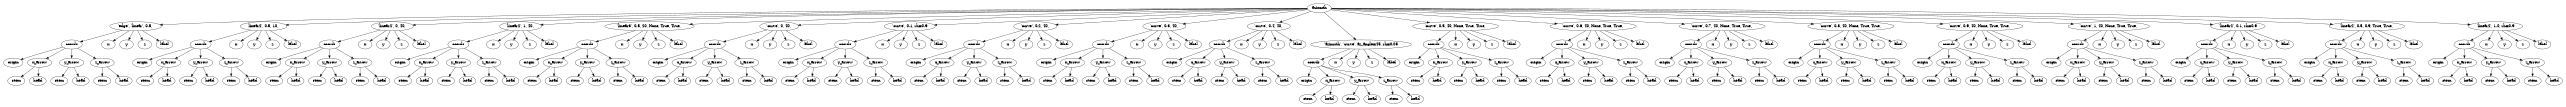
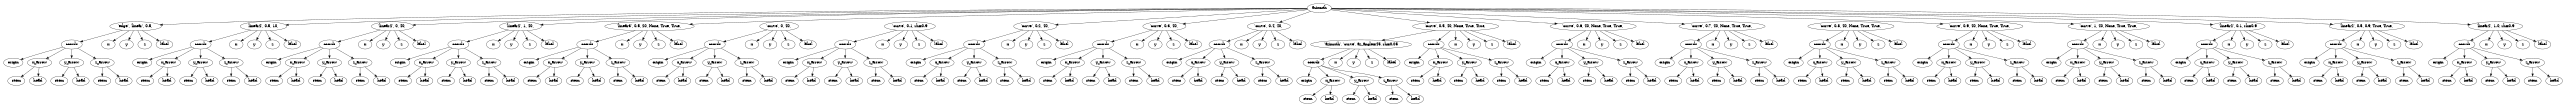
  digraph {
    n1 [label=azimuth]
    n2 [label="'edge',\ 'linear',\ 0\.5,\ "]
    n3 [label="'linear2',\ 0\.5,\ 10,\ "]
    n4 [label="'linear2',\ 0,\ 40,\ "]
    n5 [label="'linear2',\ 1,\ 40,\ "]
    n6 [label="'linear3',\ 0\.5,\ 20,\ None,\ True,\ True,\ "]
    n7 [label="'curve',\ 0,\ 40,\ "]
    n8 [label="'curve',\ 0\.1,\ rh=0\.9"]
    n9 [label="'curve',\ 0\.2,\ 40,\ "]
    n10 [label="'curve',\ 0\.3,\ 40,\ "]
    n11 [label="'curve',\ 0\.4,\ 40,\ "]
    n12 [label="'curve',\ 0\.5,\ 40,\ None,\ True,\ True,\ "]
    n13 [label="'curve',\ 0\.6,\ 40,\ None,\ True,\ True,\ "]
    n14 [label="'curve',\ 0\.7,\ 40,\ None,\ True,\ True,\ "]
    n15 [label="'curve',\ 0\.8,\ 40,\ None,\ True,\ True,\ "]
    n16 [label="'curve',\ 0\.9,\ 40,\ None,\ True,\ True,\ "]
    n17 [label="'curve',\ 1,\ 40,\ None,\ True,\ True,\ "]
    n18 [label="'azimuth',\ 'curve',\ az_angle=45,\ rh=0\.05"]
    n19 [label="'linear2',\ 0\.1,\ rh=0\.9"]
    n20 [label="'linear2',\ 0\.5,\ 0\.9,\ True,\ True,\ "]
    n21 [label="'linear2',\ 1\.0,\ rh=0\.9"]
    n22 [label=coords]
    n23 [label=x]
    n24 [label=y]
    n25 [label=z]
    n26 [label=label]
    n27 [label=coords]
    n28 [label=x]
    n29 [label=y]
    n30 [label=z]
    n31 [label=label]
    n32 [label=coords]
    n33 [label=x]
    n34 [label=y]
    n35 [label=z]
    n36 [label=label]
    n37 [label=coords]
    n38 [label=x]
    n39 [label=y]
    n40 [label=z]
    n41 [label=label]
    n42 [label=coords]
    n43 [label=x]
    n44 [label=y]
    n45 [label=z]
    n46 [label=label]
    n47 [label=coords]
    n48 [label=x]
    n49 [label=y]
    n50 [label=z]
    n51 [label=label]
    n52 [label=coords]
    n53 [label=x]
    n54 [label=y]
    n55 [label=z]
    n56 [label=label]
    n57 [label=coords]
    n58 [label=x]
    n59 [label=y]
    n60 [label=z]
    n61 [label=label]
    n62 [label=coords]
    n63 [label=x]
    n64 [label=y]
    n65 [label=z]
    n66 [label=label]
    n67 [label=coords]
    n68 [label=x]
    n69 [label=y]
    n70 [label=z]
    n71 [label=label]
    n72 [label=coords]
    n73 [label=x]
    n74 [label=y]
    n75 [label=z]
    n76 [label=label]
    n77 [label=coords]
    n78 [label=x]
    n79 [label=y]
    n80 [label=z]
    n81 [label=label]
    n82 [label=coords]
    n83 [label=x]
    n84 [label=y]
    n85 [label=z]
    n86 [label=label]
    n87 [label=coords]
    n88 [label=x]
    n89 [label=y]
    n90 [label=z]
    n91 [label=label]
    n92 [label=coords]
    n93 [label=x]
    n94 [label=y]
    n95 [label=z]
    n96 [label=label]
    n97 [label=coords]
    n98 [label=x]
    n99 [label=y]
    n100 [label=z]
    n101 [label=label]
    n102 [label=coords]
    n103 [label=x]
    n104 [label=y]
    n105 [label=z]
    n106 [label=label]
    n107 [label=coords]
    n108 [label=x]
    n109 [label=y]
    n110 [label=z]
    n111 [label=label]
    n112 [label=coords]
    n113 [label=x]
    n114 [label=y]
    n115 [label=z]
    n116 [label=label]
    n117 [label=coords]
    n118 [label=x]
    n119 [label=y]
    n120 [label=z]
    n121 [label=label]
    n122 [label=origin]
    n123 [label=x_arrow]
    n124 [label=y_arrow]
    n125 [label=z_arrow]
    n126 [label=stem]
    n127 [label=head]
    n128 [label=stem]
    n129 [label=head]
    n130 [label=stem]
    n131 [label=head]
    n132 [label=origin]
    n133 [label=x_arrow]
    n134 [label=y_arrow]
    n135 [label=z_arrow]
    n136 [label=stem]
    n137 [label=head]
    n138 [label=stem]
    n139 [label=head]
    n140 [label=stem]
    n141 [label=head]
    n142 [label=origin]
    n143 [label=x_arrow]
    n144 [label=y_arrow]
    n145 [label=z_arrow]
    n146 [label=stem]
    n147 [label=head]
    n148 [label=stem]
    n149 [label=head]
    n150 [label=stem]
    n151 [label=head]
    n152 [label=origin]
    n153 [label=x_arrow]
    n154 [label=y_arrow]
    n155 [label=z_arrow]
    n156 [label=stem]
    n157 [label=head]
    n158 [label=stem]
    n159 [label=head]
    n160 [label=stem]
    n161 [label=head]
    n162 [label=origin]
    n163 [label=x_arrow]
    n164 [label=y_arrow]
    n165 [label=z_arrow]
    n166 [label=stem]
    n167 [label=head]
    n168 [label=stem]
    n169 [label=head]
    n170 [label=stem]
    n171 [label=head]
    n172 [label=origin]
    n173 [label=x_arrow]
    n174 [label=y_arrow]
    n175 [label=z_arrow]
    n176 [label=stem]
    n177 [label=head]
    n178 [label=stem]
    n179 [label=head]
    n180 [label=stem]
    n181 [label=head]
    n182 [label=origin]
    n183 [label=x_arrow]
    n184 [label=y_arrow]
    n185 [label=z_arrow]
    n186 [label=stem]
    n187 [label=head]
    n188 [label=stem]
    n189 [label=head]
    n190 [label=stem]
    n191 [label=head]
    n192 [label=origin]
    n193 [label=x_arrow]
    n194 [label=y_arrow]
    n195 [label=z_arrow]
    n196 [label=stem]
    n197 [label=head]
    n198 [label=stem]
    n199 [label=head]
    n200 [label=stem]
    n201 [label=head]
    n202 [label=origin]
    n203 [label=x_arrow]
    n204 [label=y_arrow]
    n205 [label=z_arrow]
    n206 [label=stem]
    n207 [label=head]
    n208 [label=stem]
    n209 [label=head]
    n210 [label=stem]
    n211 [label=head]
    n212 [label=origin]
    n213 [label=x_arrow]
    n214 [label=y_arrow]
    n215 [label=z_arrow]
    n216 [label=stem]
    n217 [label=head]
    n218 [label=stem]
    n219 [label=head]
    n220 [label=stem]
    n221 [label=head]
    n222 [label=origin]
    n223 [label=x_arrow]
    n224 [label=y_arrow]
    n225 [label=z_arrow]
    n226 [label=stem]
    n227 [label=head]
    n228 [label=stem]
    n229 [label=head]
    n230 [label=stem]
    n231 [label=head]
    n232 [label=origin]
    n233 [label=x_arrow]
    n234 [label=y_arrow]
    n235 [label=z_arrow]
    n236 [label=stem]
    n237 [label=head]
    n238 [label=stem]
    n239 [label=head]
    n240 [label=stem]
    n241 [label=head]
    n242 [label=origin]
    n243 [label=x_arrow]
    n244 [label=y_arrow]
    n245 [label=z_arrow]
    n246 [label=stem]
    n247 [label=head]
    n248 [label=stem]
    n249 [label=head]
    n250 [label=stem]
    n251 [label=head]
    n252 [label=origin]
    n253 [label=x_arrow]
    n254 [label=y_arrow]
    n255 [label=z_arrow]
    n256 [label=stem]
    n257 [label=head]
    n258 [label=stem]
    n259 [label=head]
    n260 [label=stem]
    n261 [label=head]
    n262 [label=origin]
    n263 [label=x_arrow]
    n264 [label=y_arrow]
    n265 [label=z_arrow]
    n266 [label=stem]
    n267 [label=head]
    n268 [label=stem]
    n269 [label=head]
    n270 [label=stem]
    n271 [label=head]
    n272 [label=origin]
    n273 [label=x_arrow]
    n274 [label=y_arrow]
    n275 [label=z_arrow]
    n276 [label=stem]
    n277 [label=head]
    n278 [label=stem]
    n279 [label=head]
    n280 [label=stem]
    n281 [label=head]
    n282 [label=origin]
    n283 [label=x_arrow]
    n284 [label=y_arrow]
    n285 [label=z_arrow]
    n286 [label=stem]
    n287 [label=head]
    n288 [label=stem]
    n289 [label=head]
    n290 [label=stem]
    n291 [label=head]
    n292 [label=origin]
    n293 [label=x_arrow]
    n294 [label=y_arrow]
    n295 [label=z_arrow]
    n296 [label=stem]
    n297 [label=head]
    n298 [label=stem]
    n299 [label=head]
    n300 [label=stem]
    n301 [label=head]
    n302 [label=origin]
    n303 [label=x_arrow]
    n304 [label=y_arrow]
    n305 [label=z_arrow]
    n306 [label=stem]
    n307 [label=head]
    n308 [label=stem]
    n309 [label=head]
    n310 [label=stem]
    n311 [label=head]
    n312 [label=origin]
    n313 [label=x_arrow]
    n314 [label=y_arrow]
    n315 [label=z_arrow]
    n316 [label=stem]
    n317 [label=head]
    n318 [label=stem]
    n319 [label=head]
    n320 [label=stem]
    n321 [label=head]
    n1 -> n2
    n1 -> n3
    n1 -> n4
    n1 -> n5
    n1 -> n6
-   n1 -> n7
-   n1 -> n8
    n1 -> n9
    n1 -> n10
    n1 -> n11
    n1 -> n12
    n1 -> n13
    n1 -> n14
-   n1 -> n15
    n1 -> n16
    n1 -> n17
-   n1 -> n18
+   n12 -> n18
    n1 -> n19
    n1 -> n20
    n1 -> n21
    n2 -> n22
    n2 -> n23
    n2 -> n24
    n2 -> n25
    n2 -> n26
    n3 -> n27
    n3 -> n28
    n3 -> n29
    n3 -> n30
    n3 -> n31
    n4 -> n32
    n4 -> n33
    n4 -> n34
    n4 -> n35
    n4 -> n36
    n5 -> n37
    n5 -> n38
    n5 -> n39
    n5 -> n40
    n5 -> n41
    n6 -> n42
    n6 -> n43
    n6 -> n44
    n6 -> n45
    n6 -> n46
    n7 -> n47
    n7 -> n48
    n7 -> n49
    n7 -> n50
    n7 -> n51
    n8 -> n52
    n8 -> n53
    n8 -> n54
    n8 -> n55
    n8 -> n56
    n9 -> n57
    n9 -> n58
    n9 -> n59
    n9 -> n60
    n9 -> n61
    n10 -> n62
    n10 -> n63
    n10 -> n64
    n10 -> n65
    n10 -> n66
    n11 -> n67
    n11 -> n68
    n11 -> n69
    n11 -> n70
    n11 -> n71
    n12 -> n72
    n12 -> n73
    n12 -> n74
    n12 -> n75
    n12 -> n76
    n13 -> n77
    n13 -> n78
    n13 -> n79
    n13 -> n80
    n13 -> n81
    n14 -> n82
    n14 -> n83
    n14 -> n84
    n14 -> n85
    n14 -> n86
    n15 -> n87
    n15 -> n88
    n15 -> n89
    n15 -> n90
    n15 -> n91
    n16 -> n92
    n16 -> n93
    n16 -> n94
    n16 -> n95
    n16 -> n96
    n17 -> n97
    n17 -> n98
    n17 -> n99
    n17 -> n100
    n17 -> n101
    n18 -> n102
    n18 -> n103
    n18 -> n104
    n18 -> n105
    n18 -> n106
    n19 -> n107
    n19 -> n108
    n19 -> n109
    n19 -> n110
    n19 -> n111
    n20 -> n112
    n20 -> n113
    n20 -> n114
    n20 -> n115
    n20 -> n116
    n21 -> n117
    n21 -> n118
    n21 -> n119
    n21 -> n120
    n21 -> n121
    n22 -> n122
    n22 -> n123
    n22 -> n124
    n22 -> n125
    n27 -> n132
    n27 -> n133
    n27 -> n134
    n27 -> n135
    n32 -> n142
    n32 -> n143
    n32 -> n144
    n32 -> n145
    n37 -> n152
    n37 -> n153
    n37 -> n154
    n37 -> n155
    n42 -> n162
    n42 -> n163
    n42 -> n164
    n42 -> n165
    n47 -> n172
    n47 -> n173
    n47 -> n174
    n47 -> n175
    n52 -> n182
    n52 -> n183
    n52 -> n184
    n52 -> n185
    n57 -> n192
    n57 -> n193
    n57 -> n194
    n57 -> n195
    n62 -> n202
    n62 -> n203
    n62 -> n204
    n62 -> n205
    n67 -> n212
    n67 -> n213
    n67 -> n214
    n67 -> n215
    n72 -> n222
    n72 -> n223
    n72 -> n224
    n72 -> n225
    n77 -> n232
    n77 -> n233
    n77 -> n234
    n77 -> n235
    n82 -> n242
    n82 -> n243
    n82 -> n244
    n82 -> n245
    n87 -> n252
    n87 -> n253
    n87 -> n254
    n87 -> n255
    n92 -> n262
    n92 -> n263
    n92 -> n264
    n92 -> n265
    n97 -> n272
    n97 -> n273
    n97 -> n274
    n97 -> n275
    n102 -> n282
    n102 -> n283
    n102 -> n284
    n102 -> n285
    n107 -> n292
    n107 -> n293
    n107 -> n294
    n107 -> n295
    n112 -> n302
    n112 -> n303
    n112 -> n304
    n112 -> n305
    n117 -> n312
    n117 -> n313
    n117 -> n314
    n117 -> n315
    n123 -> n126
    n123 -> n127
    n124 -> n128
    n124 -> n129
    n125 -> n130
    n125 -> n131
    n133 -> n136
    n133 -> n137
    n134 -> n138
    n134 -> n139
    n135 -> n140
    n135 -> n141
    n143 -> n146
    n143 -> n147
    n144 -> n148
    n144 -> n149
    n145 -> n150
    n145 -> n151
    n153 -> n156
    n153 -> n157
    n154 -> n158
    n154 -> n159
    n155 -> n160
    n155 -> n161
    n163 -> n166
    n163 -> n167
    n164 -> n168
    n164 -> n169
    n165 -> n170
    n165 -> n171
    n173 -> n176
    n173 -> n177
    n174 -> n178
    n174 -> n179
    n175 -> n180
    n175 -> n181
    n183 -> n186
    n183 -> n187
    n184 -> n188
    n184 -> n189
    n185 -> n190
    n185 -> n191
    n193 -> n196
    n193 -> n197
    n194 -> n198
    n194 -> n199
    n195 -> n200
    n195 -> n201
    n203 -> n206
    n203 -> n207
    n204 -> n208
    n204 -> n209
    n205 -> n210
    n205 -> n211
    n213 -> n216
    n213 -> n217
    n214 -> n218
    n214 -> n219
    n215 -> n220
    n215 -> n221
    n223 -> n226
    n223 -> n227
    n224 -> n228
    n224 -> n229
    n225 -> n230
    n225 -> n231
    n233 -> n236
    n233 -> n237
    n234 -> n238
    n234 -> n239
    n235 -> n240
    n235 -> n241
    n243 -> n246
    n243 -> n247
    n244 -> n248
    n244 -> n249
    n245 -> n250
    n245 -> n251
    n253 -> n256
    n253 -> n257
    n254 -> n258
    n254 -> n259
    n255 -> n260
    n255 -> n261
    n263 -> n266
    n263 -> n267
    n264 -> n268
    n264 -> n269
    n265 -> n270
    n265 -> n271
    n273 -> n276
    n273 -> n277
    n274 -> n278
    n274 -> n279
    n275 -> n280
    n275 -> n281
    n283 -> n286
    n283 -> n287
    n284 -> n288
    n284 -> n289
    n285 -> n290
    n285 -> n291
    n293 -> n296
    n293 -> n297
    n294 -> n298
    n294 -> n299
    n295 -> n300
    n295 -> n301
    n303 -> n306
    n303 -> n307
    n304 -> n308
    n304 -> n309
    n305 -> n310
    n305 -> n311
    n313 -> n316
    n313 -> n317
    n314 -> n318
    n314 -> n319
    n315 -> n320
    n315 -> n321
  }
